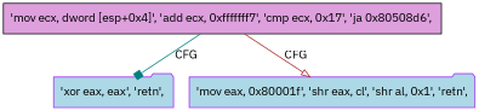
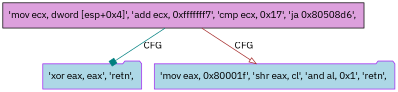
  digraph {
    fontname="IBM Plex Sans"
    node [style=filled fillcolor=lightblue color=purple shape=folder fontname="IBM Plex Sans"]
    edge [fontname="IBM Plex Sans"]
    n1 [label="'mov ecx, dword [esp+0x4]', 'add ecx, 0xfffffff7', 'cmp ecx, 0x17', 'ja 0x80508d6', " fillcolor=plum color=black shape=box]
    n2 [label="'xor eax, eax', 'retn', "]
-   n3 [label="'mov eax, 0x80001f', 'shr eax, cl', 'shr al, 0x1', 'retn',"]
+   n3 [label="'mov eax, 0x80001f', 'shr eax, cl', 'and al, 0x1', 'retn', "]
    n1 -> n2 [label=CFG color=teal arrowhead=box]
    n1 -> n3 [label=CFG color=brown arrowhead=onormal]
  }
